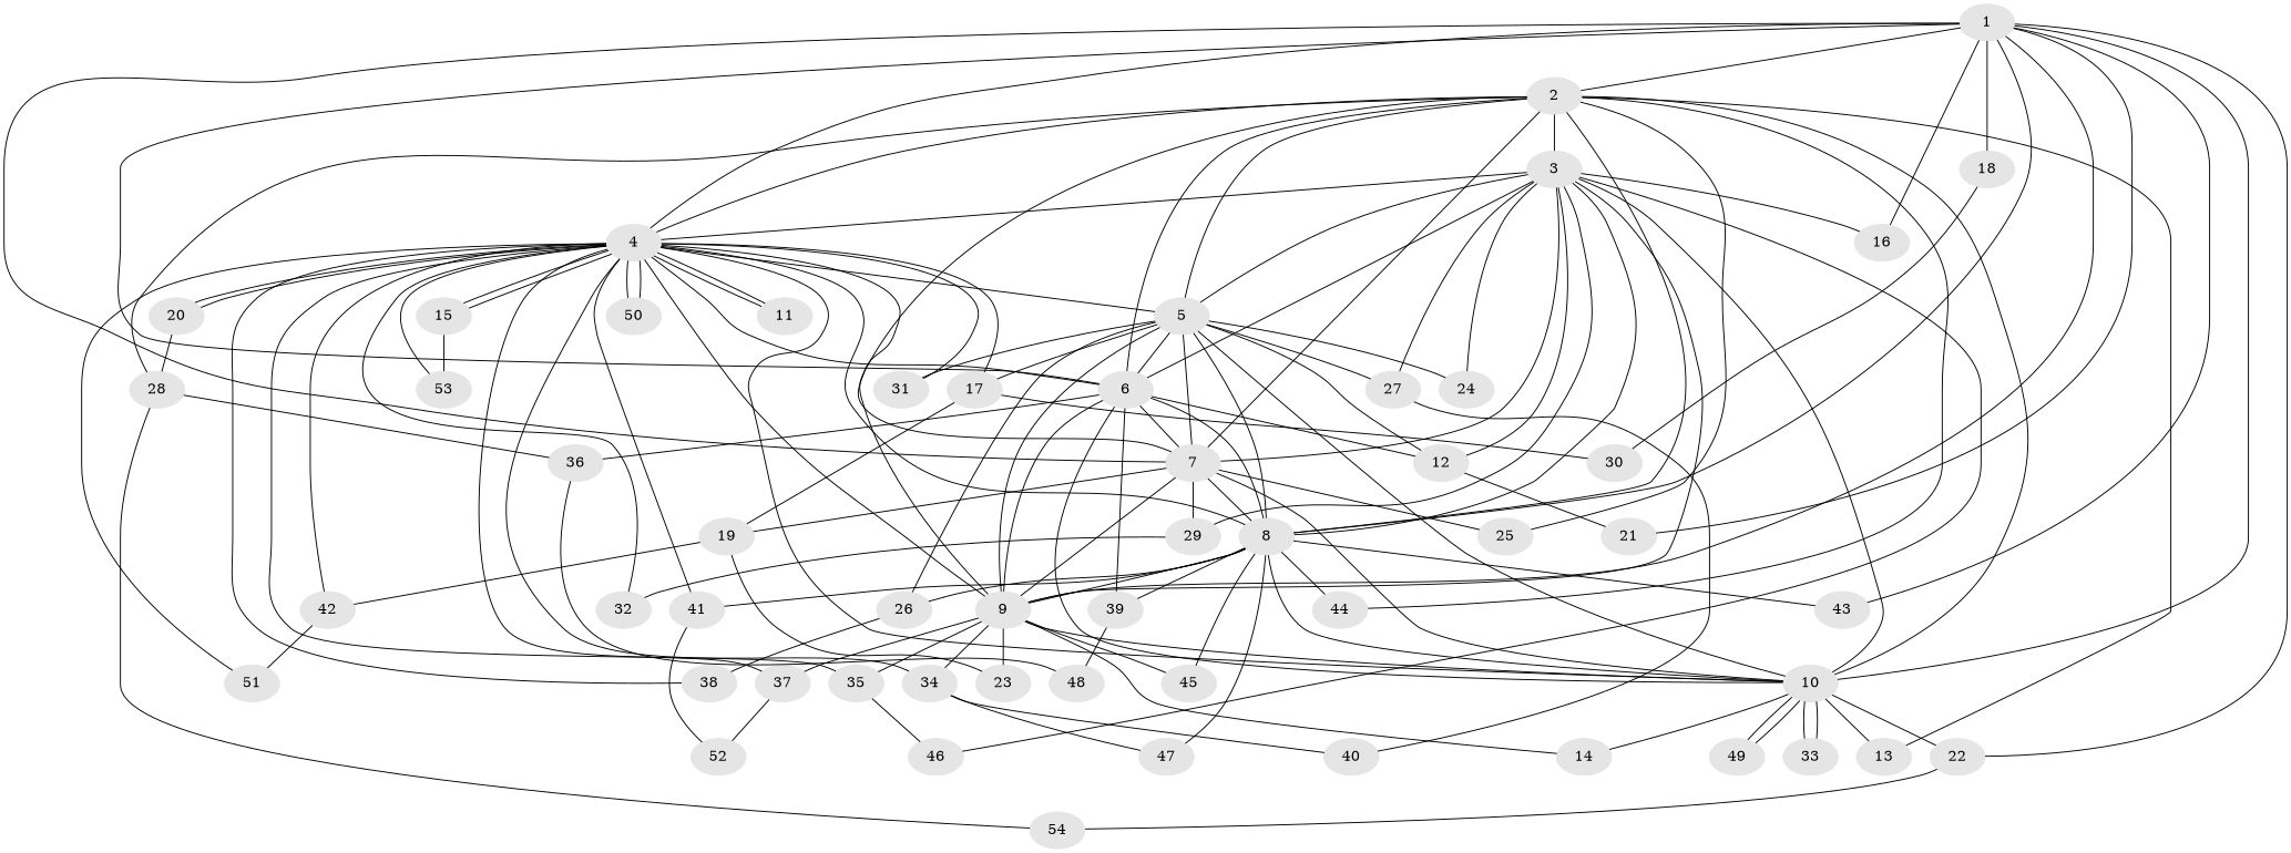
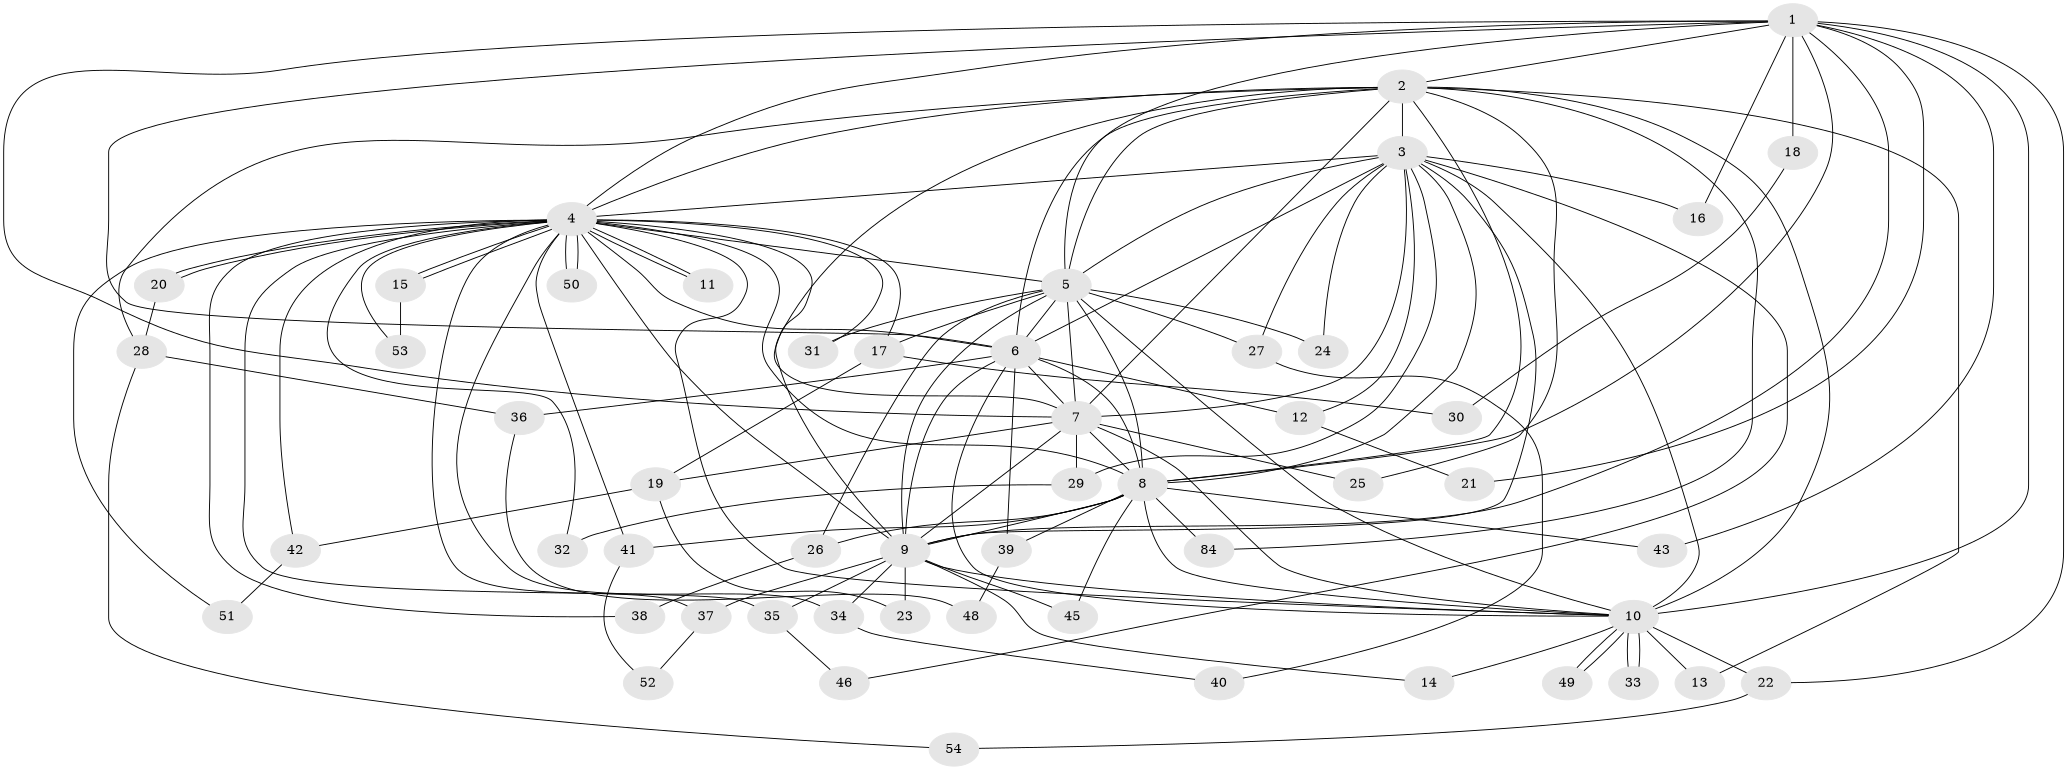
  graph {
    fontname="DejaVu Serif"
    node [color=gray90 fontname="DejaVu Serif" style=filled]
    edge [fontname="DejaVu Serif"]
    1
    2
    4
    5
    6
    7
    8
    9
    10
    16
    18
    21
    22
    43
    3
    13
    25
    28
-   44
+   44 [label=84]
    12
    24
    27
    29
    46
    11
    15
    17
    20
    31
    32
    34
    35
    37
    38
    41
    42
    50
    51
    53
    26
    36
    39
    19
    45
-   47
    14
    23
    33
    49
    30
    54
    40
    52
    48
    1 -- 2
    1 -- 4
-   12 -- 5
+   1 -- 5
    1 -- 6
    1 -- 7
    1 -- 8
    1 -- 9
    1 -- 10
    1 -- 16
    1 -- 18
    1 -- 21
    1 -- 22
    1 -- 43
    2 -- 4
    2 -- 5
    2 -- 6
    2 -- 7
    2 -- 8
    2 -- 9
    2 -- 10
    2 -- 3
    2 -- 13
    2 -- 25
    2 -- 28
    2 -- 44
    4 -- 5
    4 -- 6
    4 -- 7
    4 -- 8
    4 -- 9
    4 -- 10
    4 -- 11
    4 -- 11
    4 -- 15
    4 -- 15
    4 -- 17
    4 -- 20
    4 -- 20
    4 -- 31
    4 -- 32
    4 -- 34
    4 -- 35
    4 -- 37
    4 -- 38
    4 -- 41
    4 -- 42
    4 -- 50
    4 -- 50
    4 -- 51
    4 -- 53
    5 -- 6
    5 -- 7
    5 -- 8
    5 -- 9
    5 -- 10
    5 -- 24
    5 -- 27
    5 -- 17
    5 -- 31
    5 -- 26
    6 -- 7
    6 -- 8
    6 -- 9
    6 -- 10
    6 -- 12
    6 -- 36
    6 -- 39
    7 -- 8
    7 -- 9
    7 -- 10
    7 -- 25
    7 -- 29
    7 -- 19
    8 -- 9
    8 -- 10
    8 -- 43
    8 -- 44
    8 -- 41
    8 -- 26
    8 -- 39
    8 -- 45
-   8 -- 47
    9 -- 10
    9 -- 34
    9 -- 35
    9 -- 37
    9 -- 45
    9 -- 14
    9 -- 23
    10 -- 22
    10 -- 13
    10 -- 14
    10 -- 33
    10 -- 33
    10 -- 49
    10 -- 49
    18 -- 30
    22 -- 54
    3 -- 4
    3 -- 5
    3 -- 6
    3 -- 7
    3 -- 8
    3 -- 9
    3 -- 10
    3 -- 16
    3 -- 12
    3 -- 24
    3 -- 27
    3 -- 29
    3 -- 46
    28 -- 36
    28 -- 54
    12 -- 21
    27 -- 40
    29 -- 32
    15 -- 53
    17 -- 19
    17 -- 30
    20 -- 28
-   34 -- 47
    34 -- 40
    35 -- 46
    37 -- 52
    41 -- 52
    42 -- 51
    26 -- 38
    36 -- 48
    39 -- 48
    19 -- 42
    19 -- 23
  }
